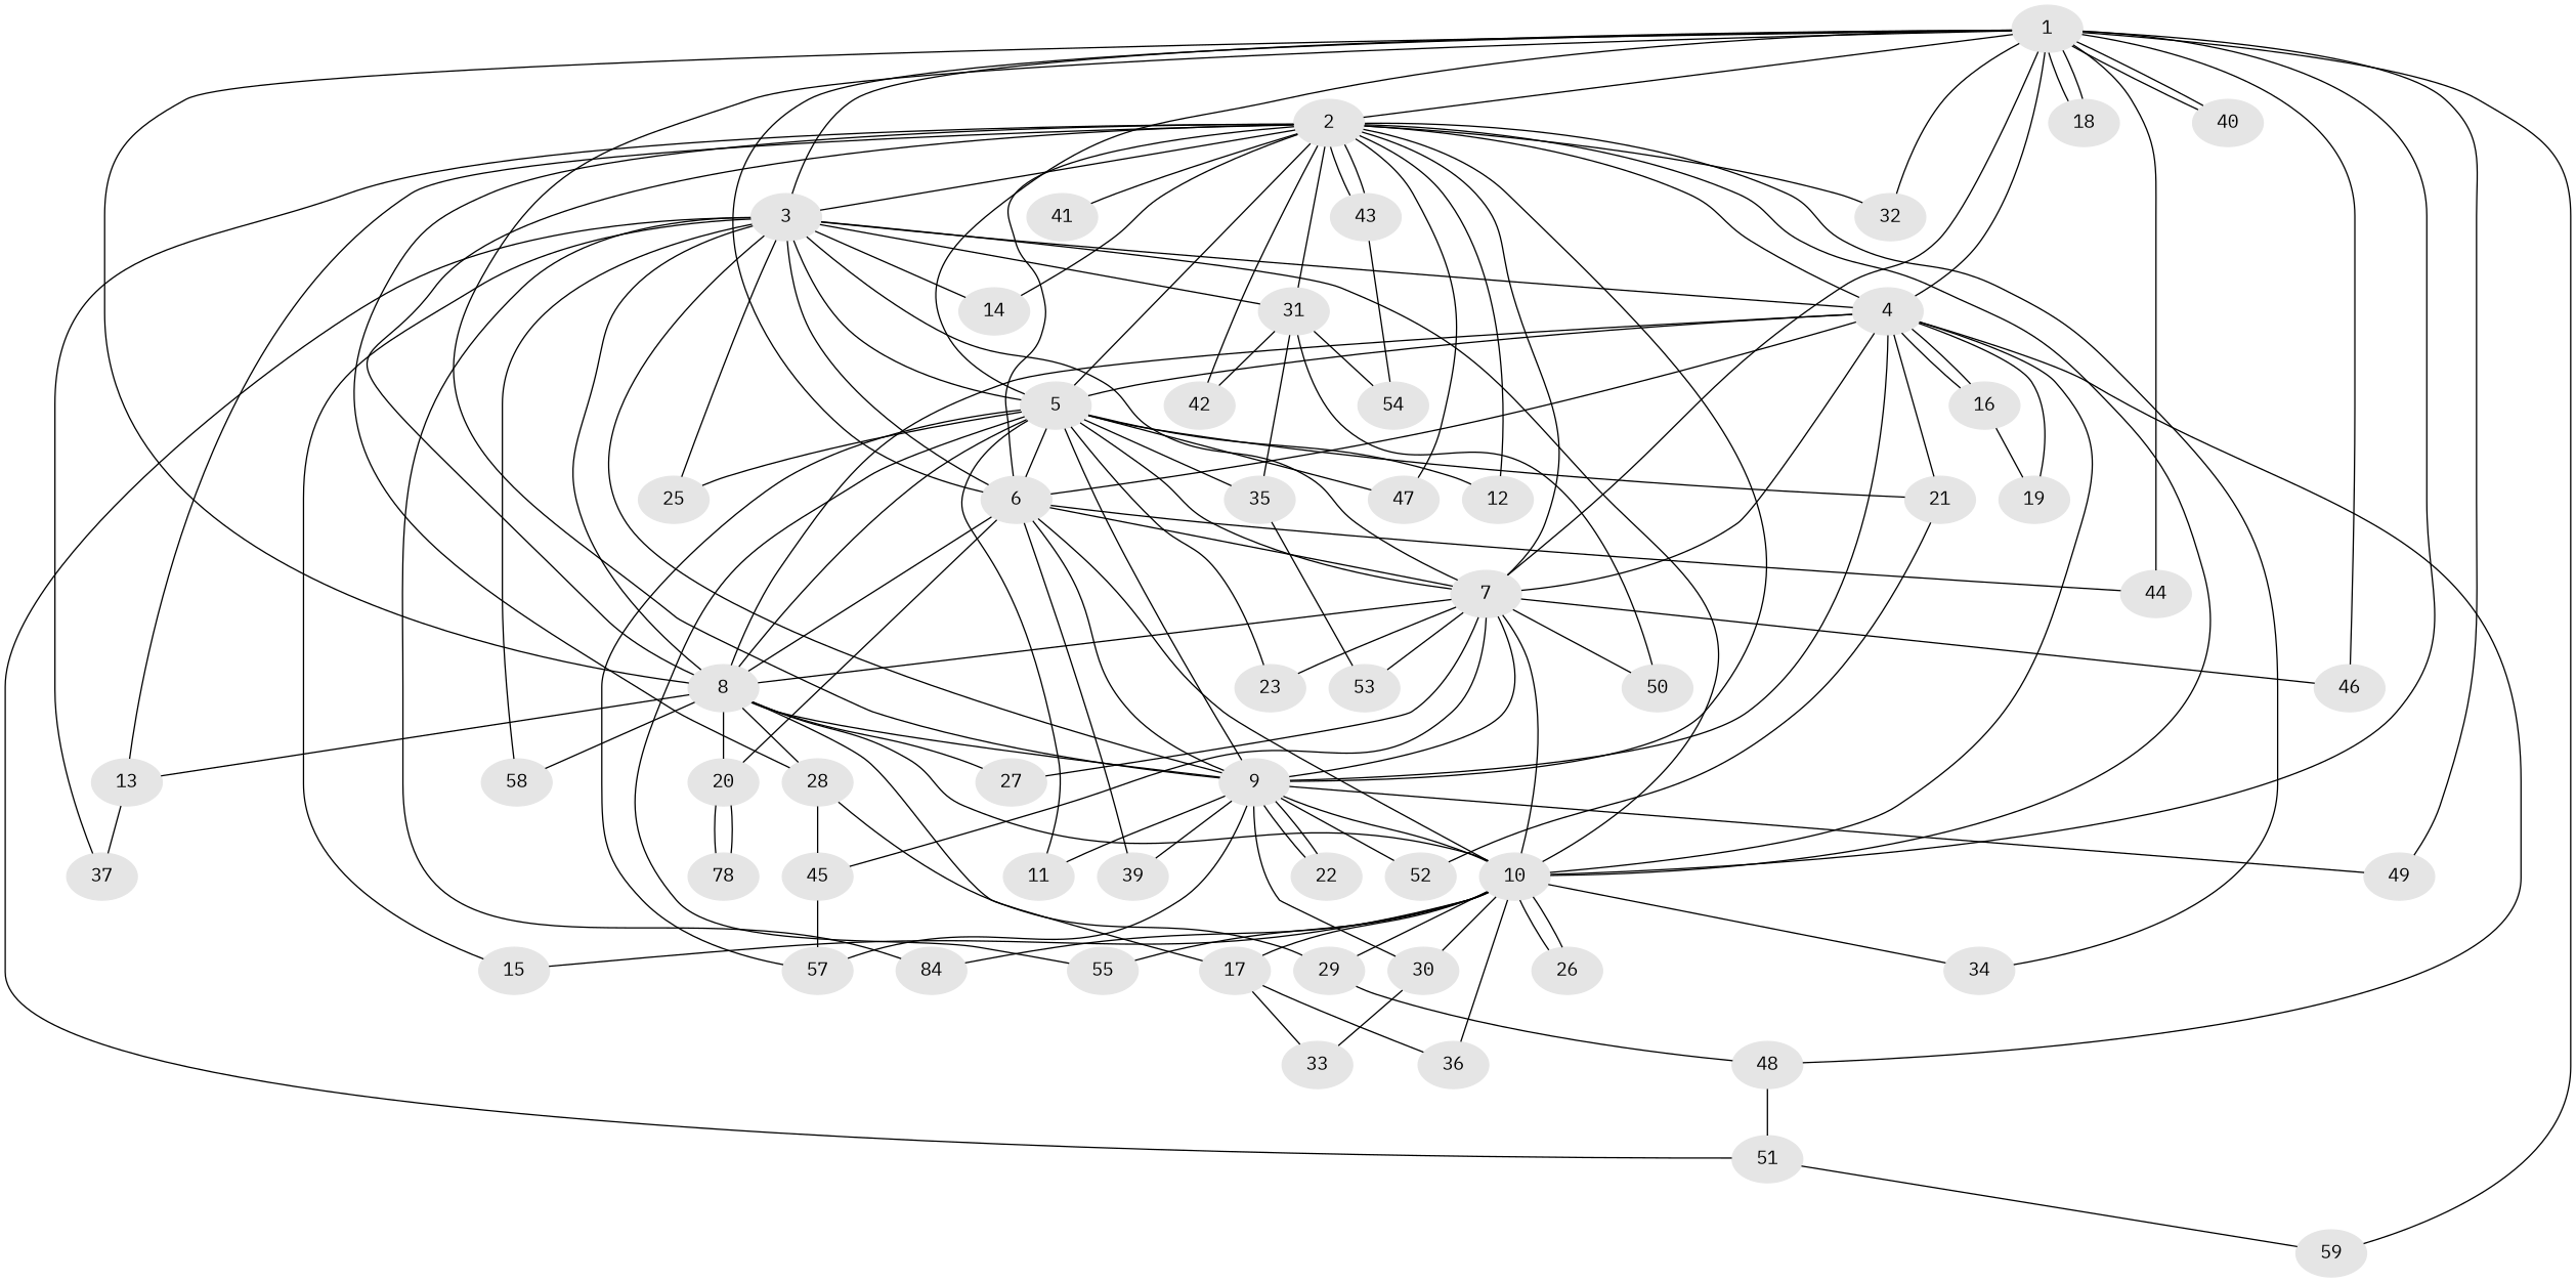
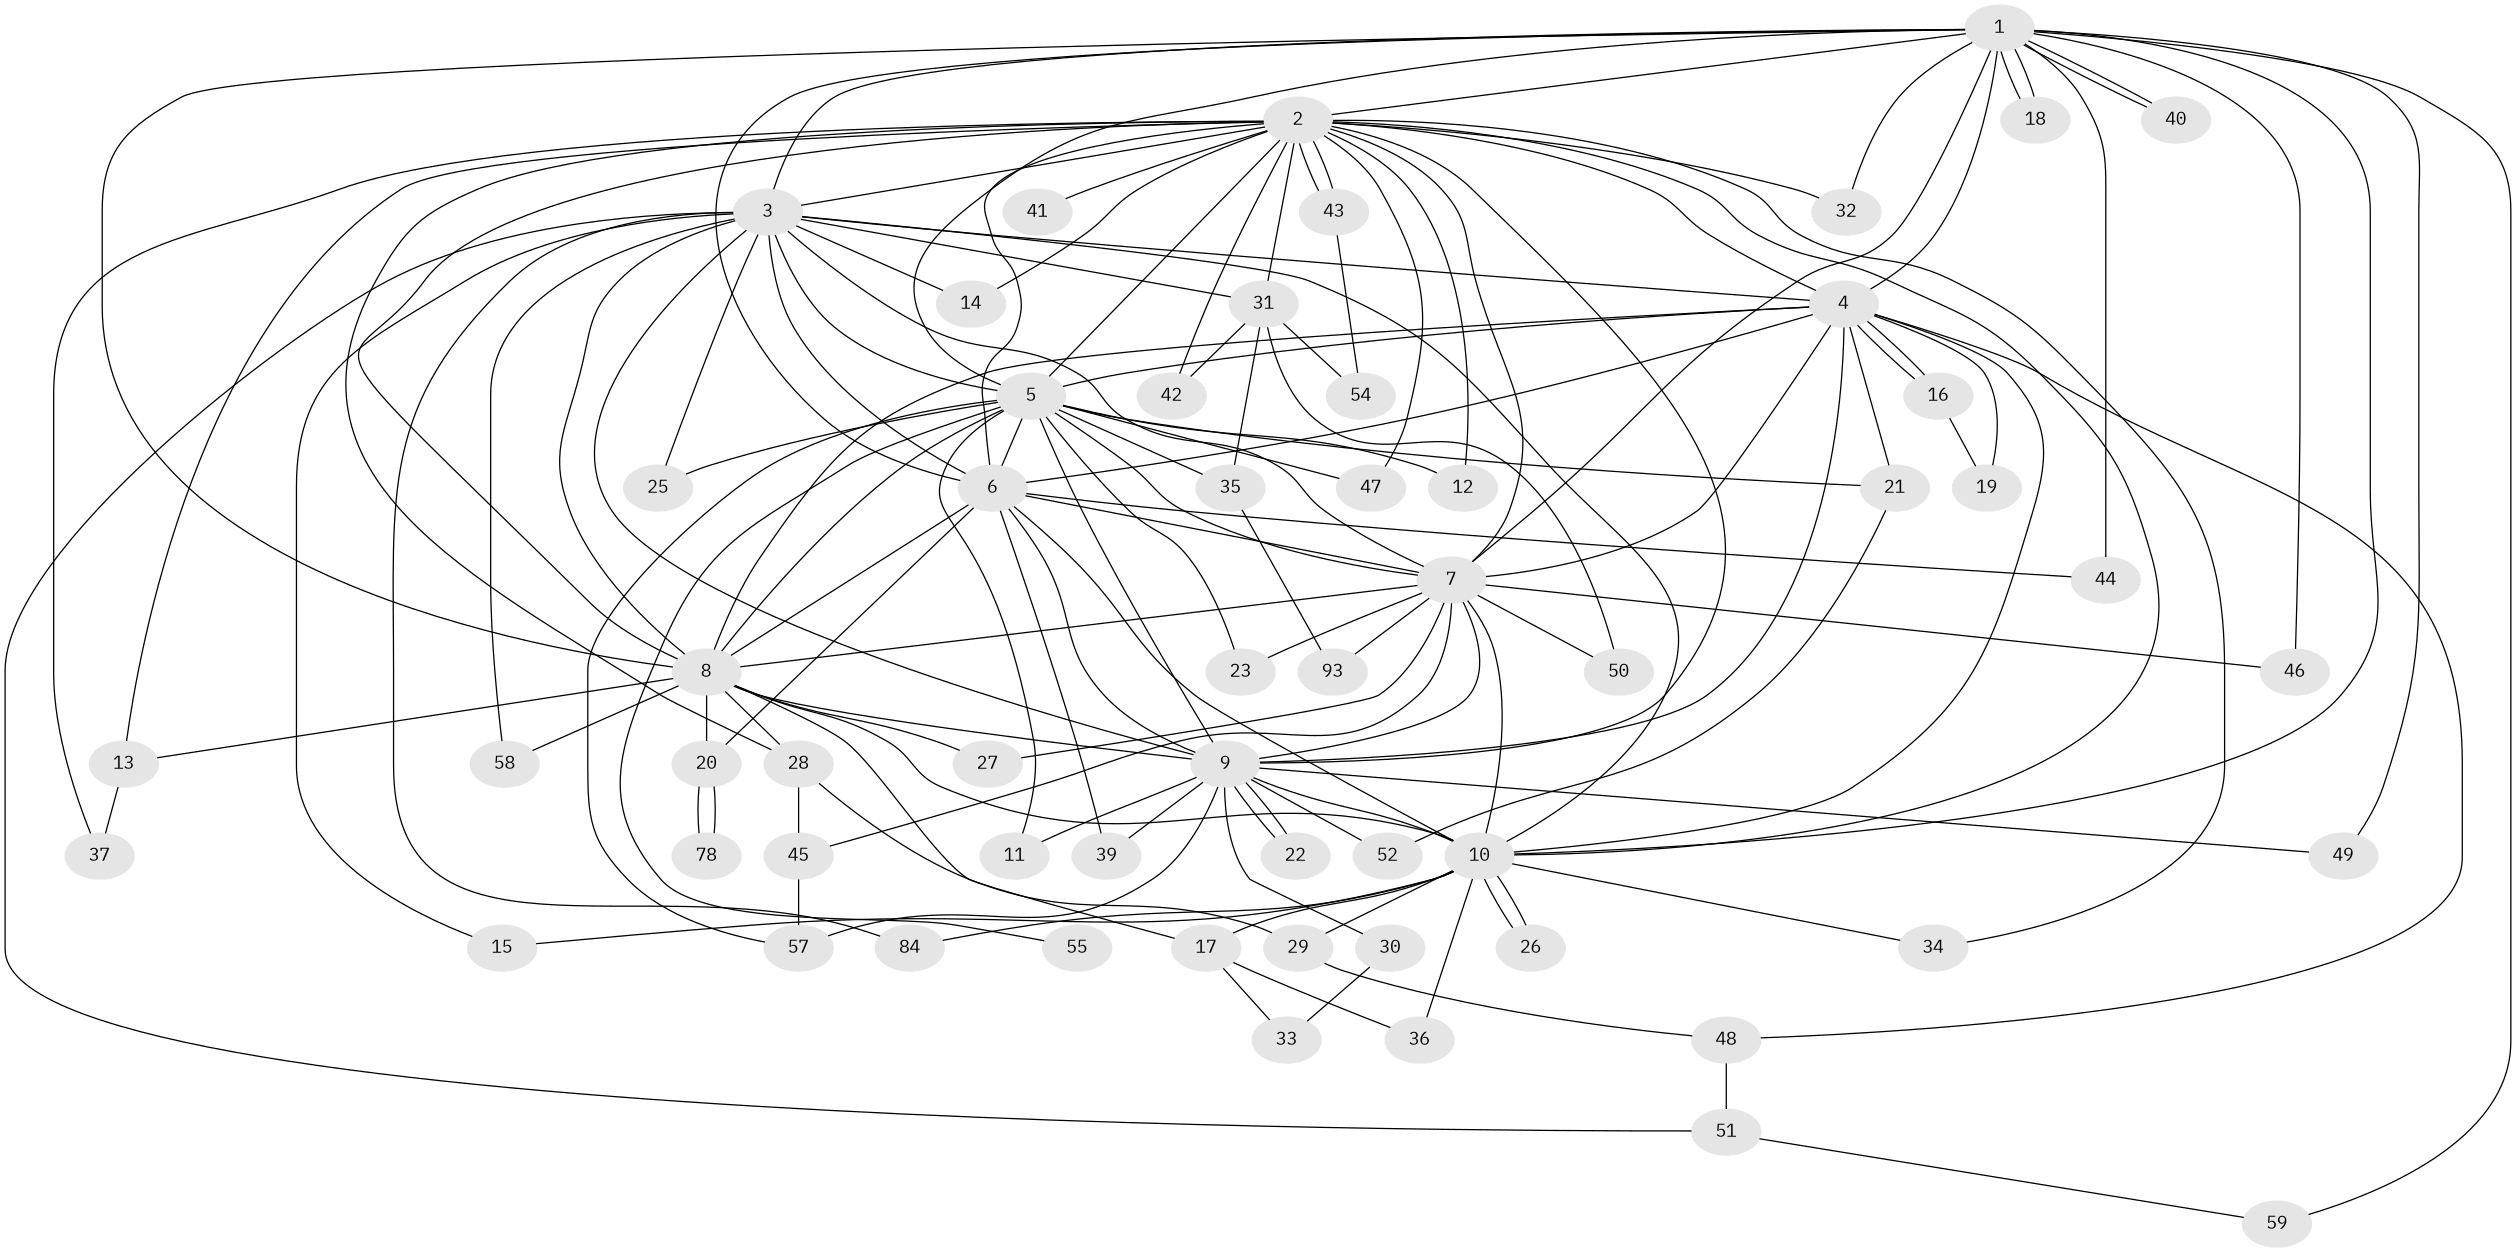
  graph {
    fontname="IBM Plex Mono"
    node [color=gray90 fontname="IBM Plex Mono" style=filled]
    edge [fontname="IBM Plex Mono"]
    1
    2
    3
    4
    5
    6
    7
    8
    9
    10
    18
    32
    40
    44
    46
    49
    59
    12
    13
    14
    28
    31
    34
    37
    41
    42
    43
    47
    15
    n30 [label=84]
    25
    51
    58
    16
    19
    21
    48
    11
    23
    35
    55
    57
    20
    39
    27
    45
    50
-   53
+   53 [label=93]
    17
    22
    30
    52
    26
    29
    36
    54
    n57 [label=78]
    33
    1 -- 2
    1 -- 3
    1 -- 4
    1 -- 5
    1 -- 6
    1 -- 7
    1 -- 8
-   1 -- 9
    1 -- 10
    1 -- 18
    1 -- 18
    1 -- 32
    1 -- 40
    1 -- 40
    1 -- 44
    1 -- 46
    1 -- 49
    1 -- 59
    2 -- 3
    2 -- 4
    2 -- 5
    2 -- 6
    2 -- 7
    2 -- 8
    2 -- 9
    2 -- 10
    2 -- 32
    2 -- 12
    2 -- 13
    2 -- 14
    2 -- 28
    2 -- 31
    2 -- 34
    2 -- 37
    2 -- 41
    2 -- 42
    2 -- 43
    2 -- 43
    2 -- 47
    3 -- 4
    3 -- 5
    3 -- 6
    3 -- 7
    3 -- 8
    3 -- 9
    3 -- 10
    3 -- 14
    3 -- 31
    3 -- 15
    3 -- n30
    3 -- 25
    3 -- 51
    3 -- 58
    4 -- 5
    4 -- 6
    4 -- 7
    4 -- 8
    4 -- 9
    4 -- 10
    4 -- 16
    4 -- 16
    4 -- 19
    4 -- 21
    4 -- 48
    5 -- 6
    5 -- 7
    5 -- 8
    5 -- 9
    5 -- 12
    5 -- 47
    5 -- 25
    5 -- 21
    5 -- 11
    5 -- 23
    5 -- 35
    5 -- 55
    5 -- 57
    6 -- 7
    6 -- 8
    6 -- 9
    6 -- 10
    6 -- 44
    6 -- 20
    6 -- 39
    7 -- 8
    7 -- 9
    7 -- 10
    7 -- 46
    7 -- 23
    7 -- 27
    7 -- 45
    7 -- 50
    7 -- 53
    8 -- 9
    8 -- 10
    8 -- 13
    8 -- 28
    8 -- 58
    8 -- 20
    8 -- 27
    8 -- 17
    9 -- 10
    9 -- 49
    9 -- 11
    9 -- 57
    9 -- 39
    9 -- 22
    9 -- 22
    9 -- 30
    9 -- 52
    10 -- 34
    10 -- 15
    10 -- n30
-   10 -- 55
    10 -- 17
-   10 -- 30
    10 -- 26
    10 -- 26
    10 -- 29
    10 -- 36
    13 -- 37
    28 -- 45
    28 -- 29
    31 -- 42
    31 -- 35
    31 -- 50
    31 -- 54
    43 -- 54
    51 -- 59
    16 -- 19
    21 -- 52
    48 -- 51
    35 -- 53
    20 -- n57
    20 -- n57
    45 -- 57
    17 -- 36
    17 -- 33
    30 -- 33
    29 -- 48
  }
